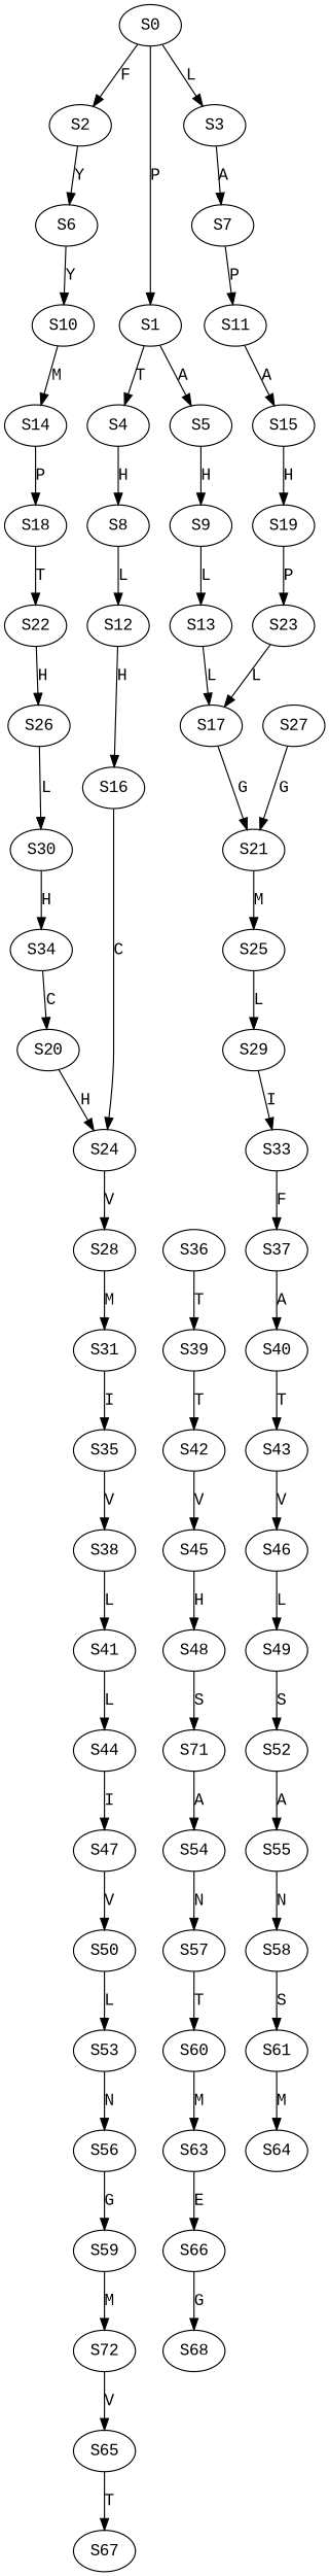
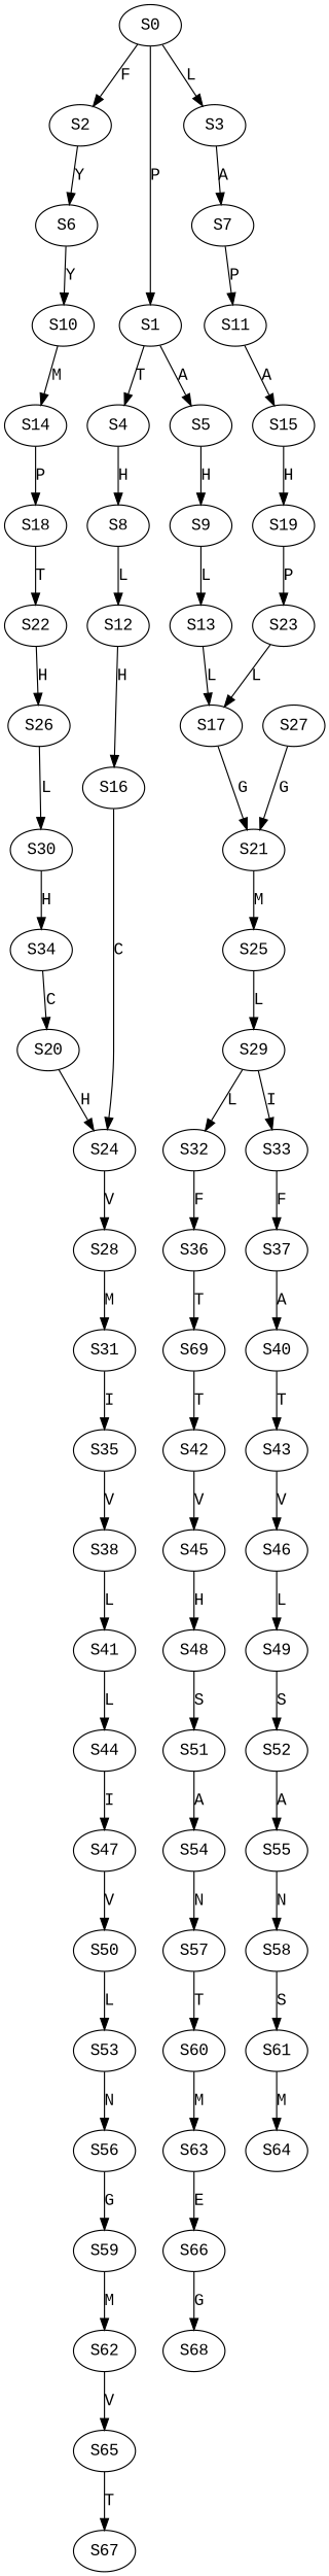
  strict digraph {
    fontname="Liberation Mono"
    node [fontname="Liberation Mono"]
    edge [fontname="Liberation Mono"]
    S0
    S1
    S2
    S3
    S4
    S5
    S6
    S7
    S8
    S9
    S10
    S11
    S12
    S13
    S14
    S15
    S16
    S17
    S18
    S19
    S24
    S21
    S22
    S23
    S20
    S25
    S26
    S28
    S29
    S30
    S27
    S31
+   S32
    S33
    S34
    S35
    S36
    S37
    S38
-   S39
+   S39 [label=S69]
    S40
    S41
    S42
    S43
    S44
    S45
    S46
    S47
    S48
    S49
    S50
-   S51 [label=S71]
+   S51
    S52
    S53
    S54
    S55
    S56
    S57
    S58
    S59
    S60
    S61
-   S62 [label=S72]
+   S62
    S63
    S64
    S65
    S66
    S67
    S68
    S0 -> S1 [label=P]
    S0 -> S2 [label=F]
    S0 -> S3 [label=L]
    S1 -> S4 [label=T]
    S1 -> S5 [label=A]
    S2 -> S6 [label=Y]
    S3 -> S7 [label=A]
    S4 -> S8 [label=H]
    S5 -> S9 [label=H]
    S6 -> S10 [label=Y]
    S7 -> S11 [label=P]
    S8 -> S12 [label=L]
    S9 -> S13 [label=L]
    S10 -> S14 [label=M]
    S11 -> S15 [label=A]
    S12 -> S16 [label=H]
    S13 -> S17 [label=L]
    S14 -> S18 [label=P]
    S15 -> S19 [label=H]
    S16 -> S24 [label=C]
    S17 -> S21 [label=G]
    S18 -> S22 [label=T]
    S19 -> S23 [label=P]
    S24 -> S28 [label=V]
    S21 -> S25 [label=M]
    S22 -> S26 [label=H]
    S23 -> S17 [label=L]
    S20 -> S24 [label=H]
    S25 -> S29 [label=L]
    S26 -> S30 [label=L]
    S28 -> S31 [label=M]
+   S29 -> S32 [label=L]
    S29 -> S33 [label=I]
    S30 -> S34 [label=H]
    S27 -> S21 [label=G]
    S31 -> S35 [label=I]
+   S32 -> S36 [label=F]
    S33 -> S37 [label=F]
    S34 -> S20 [label=C]
    S35 -> S38 [label=V]
    S36 -> S39 [label=T]
    S37 -> S40 [label=A]
    S38 -> S41 [label=L]
    S39 -> S42 [label=T]
    S40 -> S43 [label=T]
    S41 -> S44 [label=L]
    S42 -> S45 [label=V]
    S43 -> S46 [label=V]
    S44 -> S47 [label=I]
    S45 -> S48 [label=H]
    S46 -> S49 [label=L]
    S47 -> S50 [label=V]
    S48 -> S51 [label=S]
    S49 -> S52 [label=S]
    S50 -> S53 [label=L]
    S51 -> S54 [label=A]
    S52 -> S55 [label=A]
    S53 -> S56 [label=N]
    S54 -> S57 [label=N]
    S55 -> S58 [label=N]
    S56 -> S59 [label=G]
    S57 -> S60 [label=T]
    S58 -> S61 [label=S]
    S59 -> S62 [label=M]
    S60 -> S63 [label=M]
    S61 -> S64 [label=M]
    S62 -> S65 [label=V]
    S63 -> S66 [label=E]
    S65 -> S67 [label=T]
    S66 -> S68 [label=G]
  }
